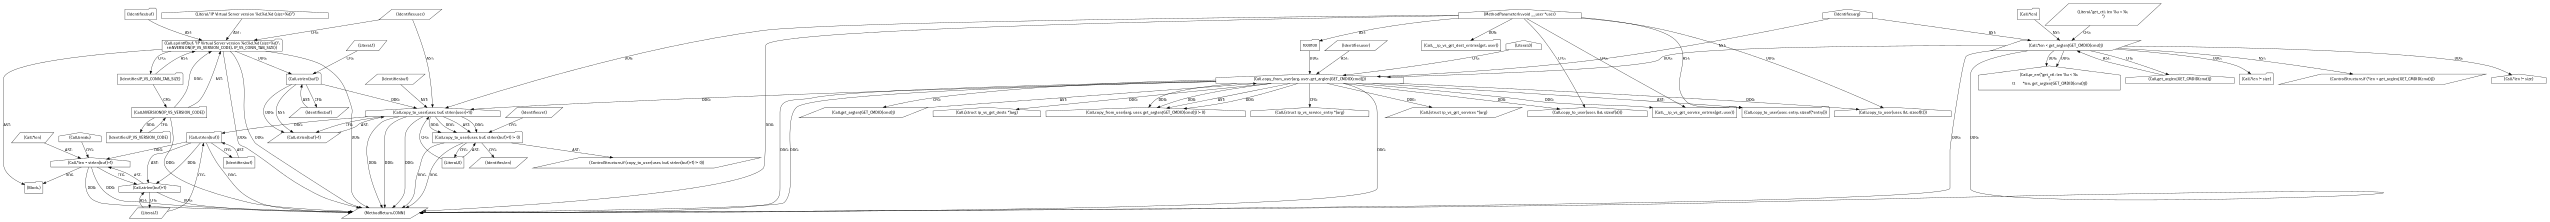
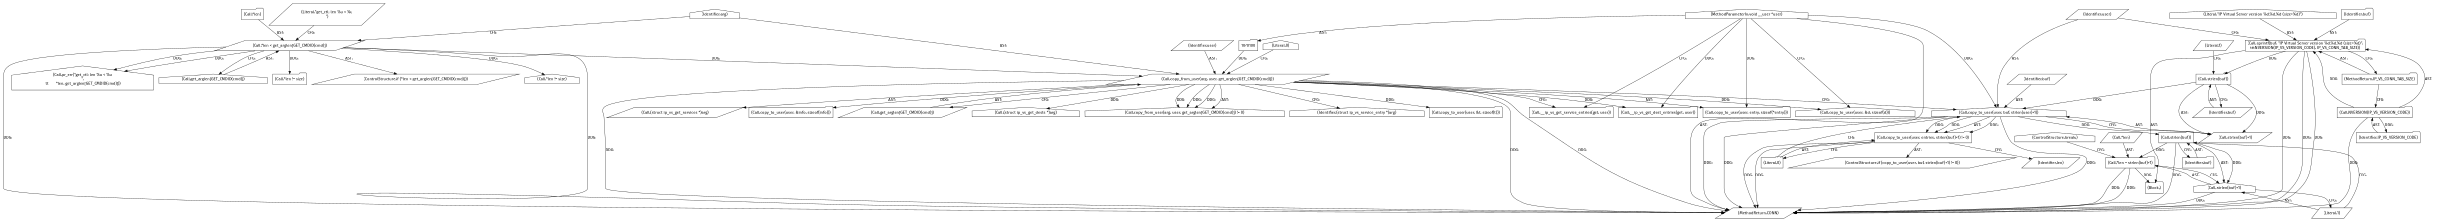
  digraph {
    fontname="Fira Sans"
    node [fontname="Fira Sans" shape=folder]
    edge [fontname="Fira Sans"]
    n1 [label="(Call,copy_to_user(user, buf, strlen(user)+1))" shape=house]
-   n2 [label="(Call,copy_to_user(user, buf, strlen(buf)+1) != 0)"]
+   n2 [label="(Call,copy_to_user(user, entries, strlen(buf)+1) != 0)"]
    n3 [label="(Call,strlen(buf))"]
    n4 [label="(Call,strlen(buf)+1)" shape=parallelogram]
    n5 [label="(MethodReturn,CONN)" shape=parallelogram]
    n6 [label="(Literal,0)"]
    n7 [label="(ControlStructure,if (copy_to_user(user, buf, strlen(buf)+1) != 0))" shape=parallelogram]
    n8 [label="(Identifier,len)" shape=parallelogram]
-   n9 [label="(Call,*len = strlen(buf)+1)" shape=house]
+   n9 [label="(Call,*len = strlen(buf)+1)"]
    n10 [label="(Call,strlen(buf)+1)" shape=house]
    n11 [label="(Identifier,buf)"]
-   n12 [label="(Call,copy_from_user(arg, user, get_arglen[GET_CMDID(cmd)]))" shape=house]
+   n12 [label="(Call,copy_from_user(arg, user, get_arglen[GET_CMDID(cmd)]))" shape=parallelogram]
    n13 [label="(Call,copy_to_user(user, &d, sizeof(d)))" shape=house]
    n14 [label="(Call,__ip_vs_get_service_entries(get, user))"]
    n15 [label="(Call,(struct ip_vs_get_services *)arg)" shape=parallelogram]
    n16 [label="(Call,__ip_vs_get_dest_entries(get, user))"]
+   n17 [label="(Call,copy_to_user(user, &info, sizeof(info)))"]
    n18 [label="(Call,get_arglen[GET_CMDID(cmd)])" shape=parallelogram]
    n19 [label="(Call,copy_to_user(user, entry, sizeof(*entry)))"]
    n20 [label="(Call,(struct ip_vs_get_dests *)arg)" shape=house]
    n21 [label="(Call,copy_from_user(arg, user, get_arglen[GET_CMDID(cmd)]) != 0)" shape=house]
-   n22 [label="(Call,(struct ip_vs_service_entry *)arg)" shape=house]
-   n23 [label="(Call,copy_to_user(user, &t, sizeof(t)))" shape=house]
+   n22 [label="(Identifier,(struct ip_vs_service_entry *)arg)" shape=house]
+   n23 [label="(Call,copy_to_user(user, &t, sizeof(t)))"]
    n24 [label="(MethodParameterIn,void __user *user)" shape=house]
-   1000100
+   1000100 [label=1070100]
    n26 [label="(Call,*len < get_arglen[GET_CMDID(cmd)])" shape=parallelogram]
    n27 [label="(Call,pr_err(\"get_ctl: len %u < %u\n\",\n \t\t       *len, get_arglen[GET_CMDID(cmd)]))" shape=house]
    n28 [label="(Call,get_arglen[GET_CMDID(cmd)])" shape=house]
    n29 [label="(Call,*len != size)"]
    n30 [label="(ControlStructure,if (*len < get_arglen[GET_CMDID(cmd)]))" shape=parallelogram]
    n31 [label="(Call,*len != size)" shape=house]
    n32 [label="(Call,strlen(buf))"]
    n33 [label="(Identifier,buf)" shape=parallelogram]
    n34 [label="(Call,sprintf(buf, \"IP Virtual Server version %d.%d.%d (size=%d)\",\n\t\t\tNVERSION(IP_VS_VERSION_CODE), IP_VS_CONN_TAB_SIZE))"]
    n35 [label="(Block,)"]
-   n36 [label="(Identifier,IP_VS_CONN_TAB_SIZE)"]
+   n36 [label="(MethodReturn,IP_VS_CONN_TAB_SIZE)"]
    n37 [label="(Call,NVERSION(IP_VS_VERSION_CODE))"]
    n38 [label="(Identifier,IP_VS_VERSION_CODE)"]
    n39 [label="(Literal,1)" shape=parallelogram]
    n40 [label="(Literal,\"IP Virtual Server version %d.%d.%d (size=%d)\")" shape=house]
    n41 [label="(Literal,\"get_ctl: len %u < %u\n\")" shape=parallelogram]
    n42 [label="(Call,*len)" shape=parallelogram]
    n43 [label="(Identifier,user)" shape=parallelogram]
    n44 [label="(Identifier,buf)"]
    n45 [label="(Identifier,buf)" shape=parallelogram]
    n46 [label="(Identifier,arg)" shape=house]
    n47 [label="(Literal,1)" shape=parallelogram]
    n48 [label="(Identifier,user)" shape=parallelogram]
-   n49 [label="(Identifier,ret)" shape=parallelogram]
    n50 [label="(Literal,0)" shape=house]
-   n51 [label="(Call,break;)" shape=house]
+   n51 [label="(ControlStructure,break;)" shape=house]
    n52 [label="(Call,*len)"]
    n1 -> n2 [label="AST: "]
    n1 -> n2 [label="DDG: "]
    n1 -> n2 [label="DDG: "]
    n1 -> n2 [label="DDG: "]
    n1 -> n3 [label="DDG: "]
    n1 -> n4 [label="CFG: "]
    n1 -> n5 [label="DDG: "]
    n1 -> n5 [label="DDG: "]
    n1 -> n5 [label="DDG: "]
    n2 -> n5 [label="DDG: "]
    n2 -> n5 [label="DDG: "]
    n2 -> n6 [label="CFG: "]
    n2 -> n7 [label="AST: "]
    n2 -> n8 [label="CFG: "]
    n3 -> n5 [label="DDG: "]
    n3 -> n9 [label="DDG: "]
    n3 -> n10 [label="AST: "]
    n3 -> n10 [label="DDG: "]
    n3 -> n11 [label="CFG: "]
    n4 -> n1 [label="AST: "]
    n6 -> n1 [label="CFG: "]
    n6 -> n2 [label="AST: "]
    n9 -> n5 [label="DDG: "]
    n9 -> n5 [label="DDG: "]
    n9 -> n10 [label="CFG: "]
    n9 -> n35 [label="DDG: "]
    n10 -> n5 [label="DDG: "]
    n10 -> n9 [label="AST: "]
    n10 -> n39 [label="CFG: "]
    n11 -> n3 [label="AST: "]
-   n12 -> n1 [label="DDG: "]
+   n12 -> n1 [label="CFG: "]
    n12 -> n5 [label="DDG: "]
    n12 -> n5 [label="DDG: "]
    n12 -> n5 [label="DDG: "]
    n12 -> n13 [label="DDG: "]
-   n12 -> n14 [label="DDG: "]
-   n12 -> n15 [label="DDG: "]
+   n12 -> n14 [label="CFG: "]
+   n12 -> n15 [label="AST: "]
+   n12 -> n16 [label="DDG: "]
+   n12 -> n17 [label="DDG: "]
    n12 -> n18 [label="CFG: "]
    n12 -> n19 [label="AST: "]
    n12 -> n20 [label="DDG: "]
    n12 -> n21 [label="AST: "]
    n12 -> n21 [label="DDG: "]
    n12 -> n21 [label="DDG: "]
    n12 -> n21 [label="DDG: "]
    n12 -> n22 [label="CFG: "]
    n12 -> n23 [label="DDG: "]
    n18 -> n12 [label="AST: "]
    n24 -> n1 [label="DDG: "]
-   n24 -> n5 [label="DDG: "]
+   n24 -> n5 [label="AST: "]
    n24 -> n13 [label="CFG: "]
    n24 -> n14 [label="CFG: "]
    n24 -> n16 [label="DDG: "]
-   n24 -> n19 [label="AST: "]
-   n24 -> n23 [label="DDG: "]
+   n24 -> n19 [label="DDG: "]
    n24 -> 1000100 [label="AST: "]
    1000100 -> n12 [label="DDG: "]
    n26 -> n5 [label="DDG: "]
    n26 -> n5 [label="DDG: "]
    n26 -> n12 [label="DDG: "]
    n26 -> n27 [label="DDG: "]
    n26 -> n27 [label="DDG: "]
    n26 -> n28 [label="CFG: "]
    n26 -> n29 [label="DDG: "]
    n26 -> n30 [label="AST: "]
    n26 -> n31 [label="DDG: "]
    n28 -> n26 [label="AST: "]
    n32 -> n1 [label="DDG: "]
    n32 -> n4 [label="AST: "]
    n32 -> n4 [label="DDG: "]
    n32 -> n33 [label="CFG: "]
    n33 -> n32 [label="AST: "]
    n34 -> n5 [label="DDG: "]
    n34 -> n5 [label="DDG: "]
    n34 -> n5 [label="DDG: "]
    n34 -> n32 [label="DDG: "]
    n34 -> n35 [label="AST: "]
    n34 -> n36 [label="CFG: "]
    n36 -> n34 [label="AST: "]
    n36 -> n37 [label="CFG: "]
    n37 -> n5 [label="DDG: "]
    n37 -> n34 [label="AST: "]
    n37 -> n34 [label="DDG: "]
    n37 -> n38 [label="DDG: "]
-   n38 -> n37 [label="CFG: "]
+   n38 -> n37 [label="AST: "]
    n39 -> n3 [label="CFG: "]
    n39 -> n10 [label="AST: "]
    n40 -> n34 [label="AST: "]
    n41 -> n26 [label="CFG: "]
    n42 -> n9 [label="AST: "]
    n43 -> n12 [label="AST: "]
    n44 -> n34 [label="AST: "]
    n45 -> n1 [label="AST: "]
    n46 -> n12 [label="AST: "]
-   n46 -> n26 [label="AST: "]
+   n46 -> n26 [label="CFG: "]
    n47 -> n32 [label="CFG: "]
    n48 -> n1 [label="AST: "]
    n48 -> n34 [label="CFG: "]
-   n49 -> n2 [label="CFG: "]
    n50 -> n12 [label="CFG: "]
    n51 -> n9 [label="CFG: "]
    n52 -> n26 [label="AST: "]
  }
